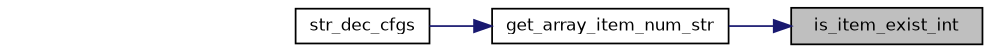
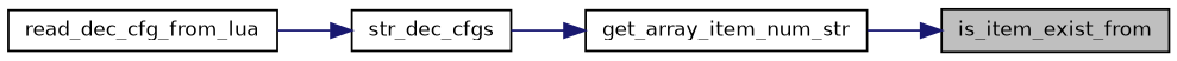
  digraph {
    rankdir=RL
    node [color=black fontname=Helvetica fontsize=10 shape=record]
    edge [color=midnightblue dir=back fontname=Helvetica fontsize=10 labelfontname=Helvetica labelfontsize=10 style=solid]
-   n1 [fillcolor=grey75 fontcolor=black height=0.2 label=is_item_exist_int style=filled width=0.4]
+   n1 [fillcolor=grey75 fontcolor=black height=0.2 label=is_item_exist_from style=filled width=0.4]
    n2 [height=0.2 label=get_array_item_num_str width=0.4]
    n3 [height=0.2 label=str_dec_cfgs width=0.4]
+   n4 [height=0.2 label=read_dec_cfg_from_lua width=0.4]
    n1 -> n2
    n2 -> n3
+   n3 -> n4
  }
